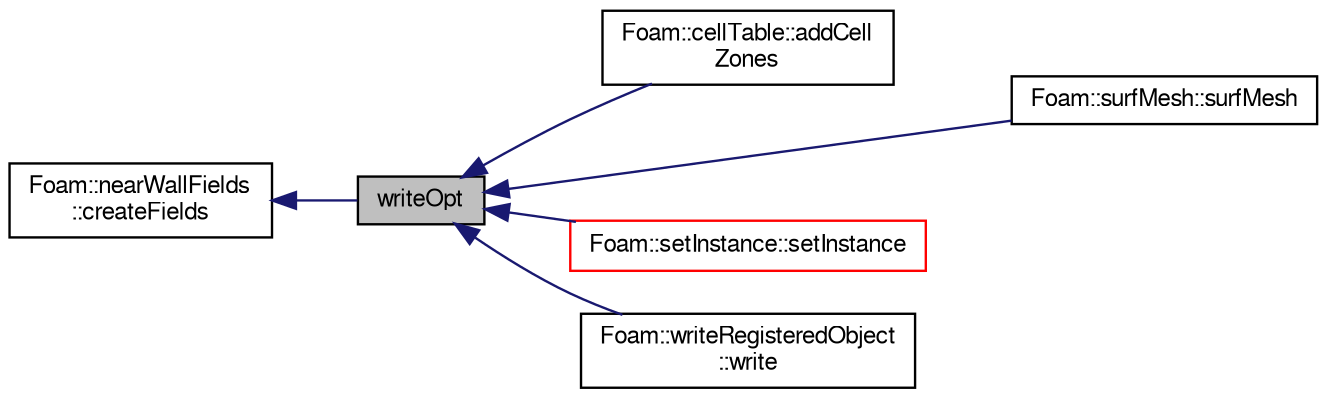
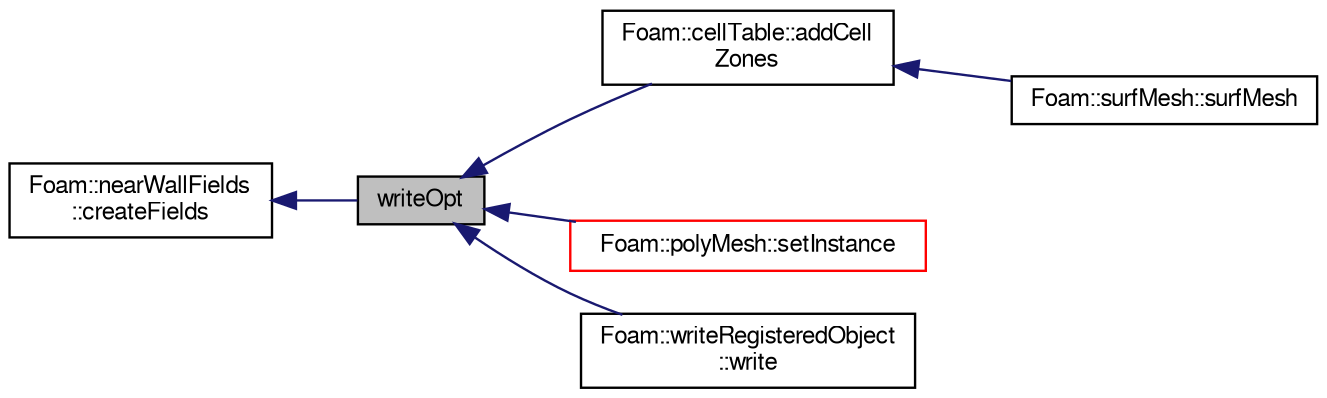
  digraph {
    rankdir=LR
    node [color=black fontname=FreeSans fontsize=10 shape=record]
    edge [color=midnightblue dir=back fontname=FreeSans fontsize=10 labelfontname=FreeSans labelfontsize=10 style=solid]
    n1 [fillcolor=grey75 fontcolor=black height=0.2 label=writeOpt style=filled width=0.4]
    n2 [height=0.2 label="Foam::cellTable::addCell\lZones" width=0.4]
    n3 [height=0.2 label="Foam::surfMesh::surfMesh" width=0.4]
-   n4 [color=red height=0.2 label="Foam::setInstance::setInstance" width=0.4]
+   n4 [color=red height=0.2 label="Foam::polyMesh::setInstance" width=0.4]
    n5 [height=0.2 label="Foam::writeRegisteredObject\l::write" width=0.4]
    n6 [height=0.2 label="Foam::nearWallFields\l::createFields" width=0.4]
    n1 -> n2
-   n1 -> n3
+   n2 -> n3
    n1 -> n4
    n1 -> n5
    n6 -> n1
  }
